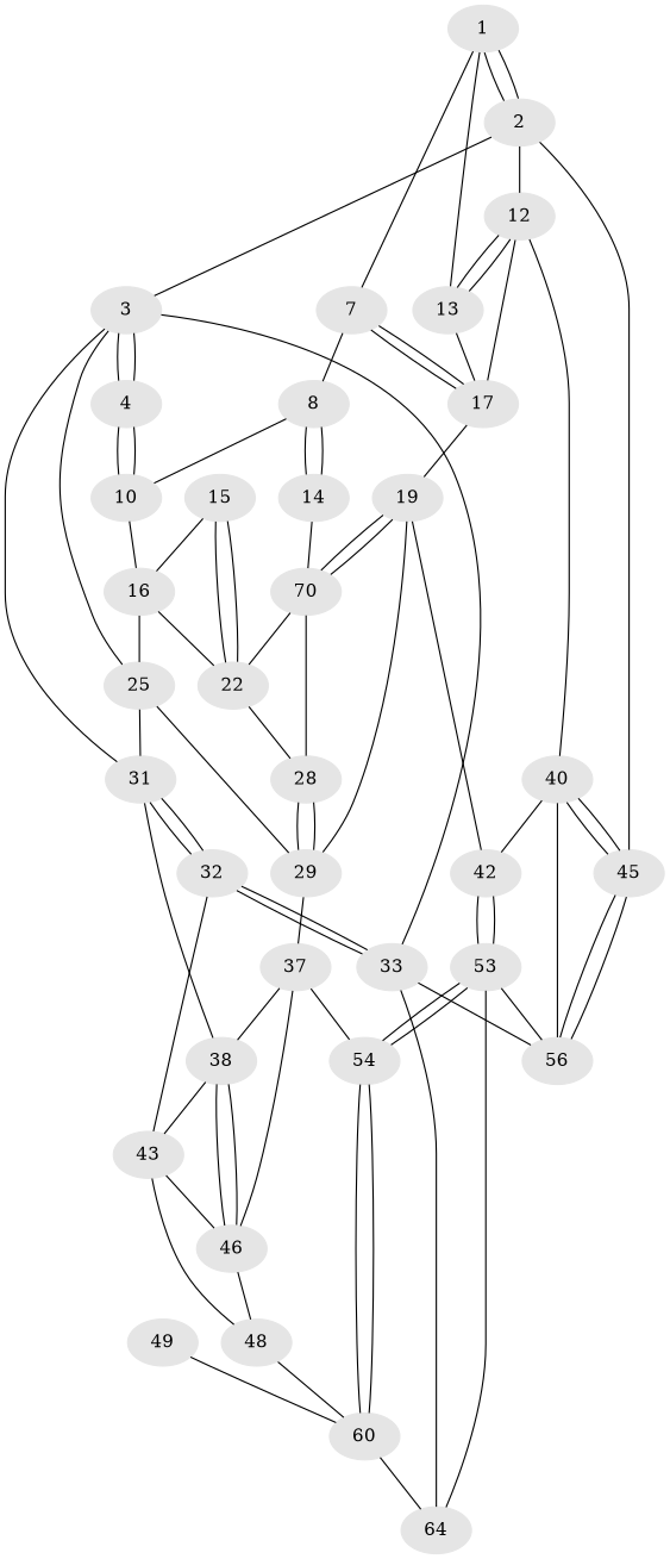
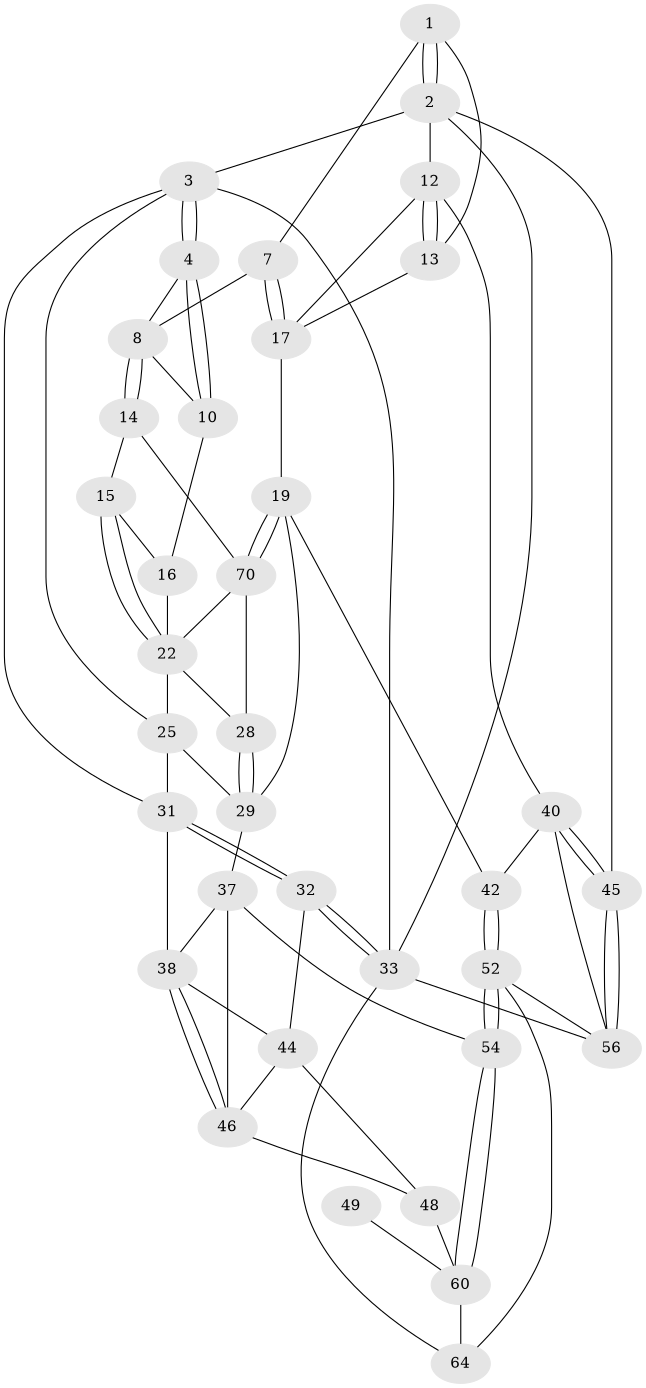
  graph {
    node [color=gray90 style=filled]
    1 [super="+6"]
    2 [super="+11"]
    7
    13
    3 [super="+26"]
    12 [super="+23"]
    33 [super="+59"]
    45
    8 [super="+9"]
    17 [super="+18"]
    4 [super="+5"]
    25 [super="+30"]
    31 [super="+34"]
    40 [super="+41"]
    56 [super="+57"]
    64
    10
    29 [super="+36"]
    32 [super="+44"]
    38 [super="+39"]
    14
    16 [super="+24"]
    19 [super="+35"]
    15
    n25 [label=70 super="+21"]
    22 [super="+27"]
    42
    28
    37 [super="+51"]
-   53 [super="+58"]
+   53 [super="+58" label=52]
    46 [super="+52"]
    54
-   43 [super="+47"]
+   43 [super="+47" label=44]
    48 [super="+55"]
    60 [super="+61"]
    49 [super="+62"]
    1 -- 2
    1 -- 2
    1 -- 7
    1 -- 13
    2 -- 3
    2 -- 12
+   2 -- 33
    2 -- 45
    7 -- 8
    7 -- 17
    7 -- 17
    13 -- 17
    3 -- 33
    3 -- 4
    3 -- 4
    3 -- 25
    3 -- 31
    12 -- 13
    12 -- 13
    12 -- 17
    12 -- 40
    33 -- 56
    33 -- 64
    45 -- 56
    45 -- 56
    8 -- 10
    8 -- 14
    8 -- 14
    17 -- 19
+   4 -- 8
    4 -- 10
    4 -- 10
    25 -- 31
    25 -- 29
    31 -- 32
    31 -- 32
    31 -- 38
    40 -- 45
    40 -- 45
    40 -- 56
    40 -- 42
    10 -- 16
    29 -- 37
    32 -- 33
    32 -- 33
    32 -- 43
    38 -- 46
    38 -- 46
    38 -- 43
+   14 -- 15
    14 -- n25
-   16 -- 25
+   22 -- 25
    16 -- 22
    19 -- 29
    19 -- n25
    19 -- n25
    19 -- 42
    15 -- 16
    15 -- 22
    15 -- 22
    n25 -- 22
    n25 -- 28
    22 -- 28
    42 -- 53
    42 -- 53
    28 -- 29
    28 -- 29
    37 -- 38
    37 -- 46
    37 -- 54
    53 -- 56
    53 -- 64
    53 -- 54
    53 -- 54
    46 -- 48
    54 -- 60
    54 -- 60
    43 -- 46
    43 -- 48
    48 -- 60
    60 -- 64
    49 -- 60
  }
